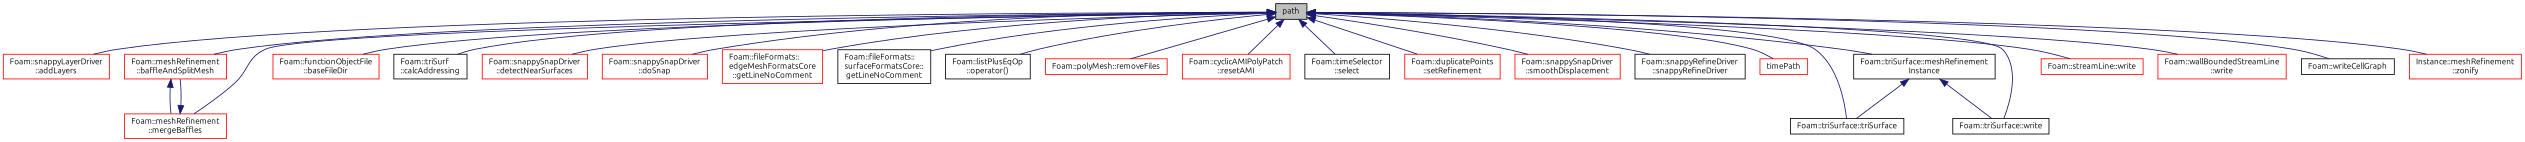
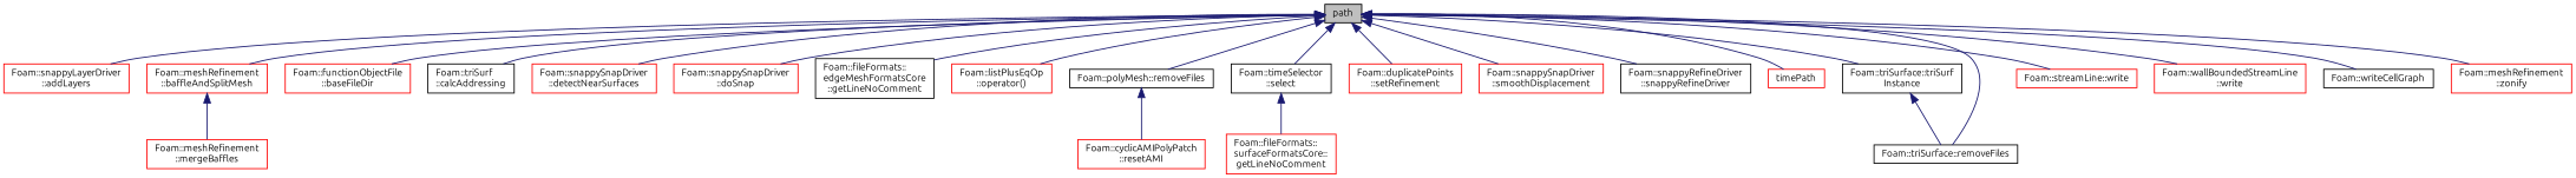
  digraph {
    fontname=Ubuntu
    rankdir=TB
    node [color=red fontname=Ubuntu fontsize=10 shape=record]
    edge [color=midnightblue dir=back fontname=Ubuntu fontsize=10 labelfontname=Helvetica labelfontsize=10 style=solid]
    n1 [color=black fillcolor=grey75 fontcolor=black height=0.2 label=path style=filled width=0.4]
    n2 [height=0.2 label="Foam::snappyLayerDriver\l::addLayers" width=0.4]
    n3 [height=0.2 label="Foam::meshRefinement\l::baffleAndSplitMesh" width=0.4]
    n4 [height=0.2 label="Foam::meshRefinement\l::mergeBaffles" width=0.4]
    n5 [height=0.2 label="Foam::functionObjectFile\l::baseFileDir" width=0.4]
    n6 [color=black height=0.2 label="Foam::triSurf\l::calcAddressing" width=0.4]
    n7 [height=0.2 label="Foam::snappySnapDriver\l::detectNearSurfaces" width=0.4]
    n8 [height=0.2 label="Foam::snappySnapDriver\l::doSnap" width=0.4]
-   n9 [height=0.2 label="Foam::fileFormats::\ledgeMeshFormatsCore\l::getLineNoComment" width=0.4]
-   n10 [color=black height=0.2 label="Foam::fileFormats::\lsurfaceFormatsCore::\lgetLineNoComment" width=0.4]
-   n11 [color=black height=0.2 label="Foam::listPlusEqOp\l::operator()" width=0.4]
-   n12 [height=0.2 label="Foam::polyMesh::removeFiles" width=0.4]
+   n9 [color=black height=0.2 label="Foam::fileFormats::\ledgeMeshFormatsCore\l::getLineNoComment" width=0.4]
+   n10 [height=0.2 label="Foam::fileFormats::\lsurfaceFormatsCore::\lgetLineNoComment" width=0.4]
+   n11 [height=0.2 label="Foam::listPlusEqOp\l::operator()" width=0.4]
+   n12 [color=black height=0.2 label="Foam::polyMesh::removeFiles" width=0.4]
    n13 [height=0.2 label="Foam::cyclicAMIPolyPatch\l::resetAMI" width=0.4]
    n14 [color=black height=0.2 label="Foam::timeSelector\l::select" width=0.4]
    n15 [height=0.2 label="Foam::duplicatePoints\l::setRefinement" width=0.4]
    n16 [height=0.2 label="Foam::snappySnapDriver\l::smoothDisplacement" width=0.4]
    n17 [color=black height=0.2 label="Foam::snappyRefineDriver\l::snappyRefineDriver" width=0.4]
    n18 [height=0.2 label=timePath width=0.4]
-   n19 [color=black height=0.2 label="Foam::triSurface::triSurface" width=0.4]
-   n20 [color=black height=0.2 label="Foam::triSurface::meshRefinement\lInstance" width=0.4]
-   n21 [color=black height=0.2 label="Foam::triSurface::write" width=0.4]
+   n20 [color=black height=0.2 label="Foam::triSurface::triSurf\lInstance" width=0.4]
+   n21 [color=black height=0.2 label="Foam::triSurface::removeFiles" width=0.4]
    n22 [height=0.2 label="Foam::streamLine::write" width=0.4]
    n23 [height=0.2 label="Foam::wallBoundedStreamLine\l::write" width=0.4]
    n24 [color=black height=0.2 label="Foam::writeCellGraph" width=0.4]
-   n25 [height=0.2 label="Instance::meshRefinement\l::zonify" width=0.4]
+   n25 [height=0.2 label="Foam::meshRefinement\l::zonify" width=0.4]
    n1 -> n2
    n1 -> n3
-   n1 -> n4
    n1 -> n5
    n1 -> n6
    n1 -> n7
    n1 -> n8
    n1 -> n9
-   n1 -> n10
+   n14 -> n10
    n1 -> n11
    n1 -> n12
-   n1 -> n13
+   n12 -> n13
    n1 -> n14
    n1 -> n15
    n1 -> n16
    n1 -> n17
    n1 -> n18
-   n1 -> n19
    n1 -> n20
    n1 -> n21
    n1 -> n22
    n1 -> n23
    n1 -> n24
    n1 -> n25
    n3 -> n4
-   n4 -> n3
-   n20 -> n19
    n20 -> n21
  }
